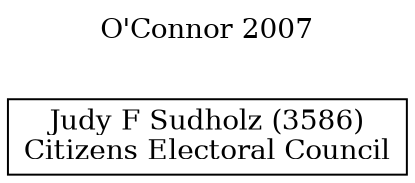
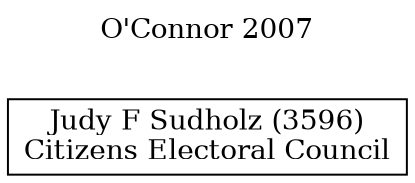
  digraph {
    label="O'Connor 2007"
    labelloc=t
    mclimit=10
-   n1 [label="Judy F Sudholz (3586)\nCitizens Electoral Council" shape=box]
+   n1 [label="Judy F Sudholz (3596)\nCitizens Electoral Council" shape=box]
  }
